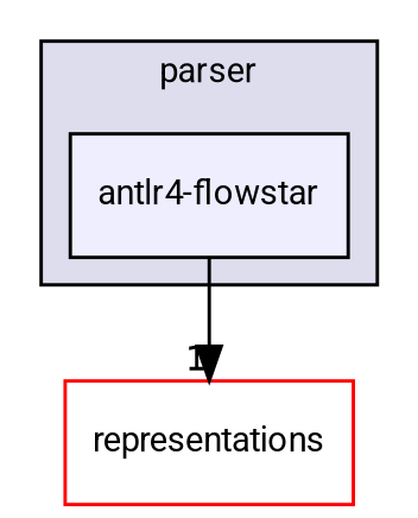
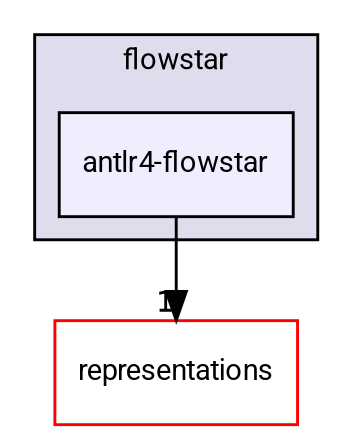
  digraph {
    compound=true
    fontname=Roboto
    node [fontname=Roboto fontsize=10 shape=box style=filled]
    n1 [fillcolor="#eeeeff" label="antlr4-flowstar" pencolor=black]
    n2 [color=red fillcolor=white label=representations]
    subgraph cluster_1 {
      bgcolor="#ddddee"
      fontsize=10
-     label=parser
+     label=flowstar
      pencolor=black
      n1
    }
    n1 -> n2 [headlabel=1 labeldistance=1.5 labelfontname=Helvetica labelfontsize=10 fontname=Roboto]
  }
